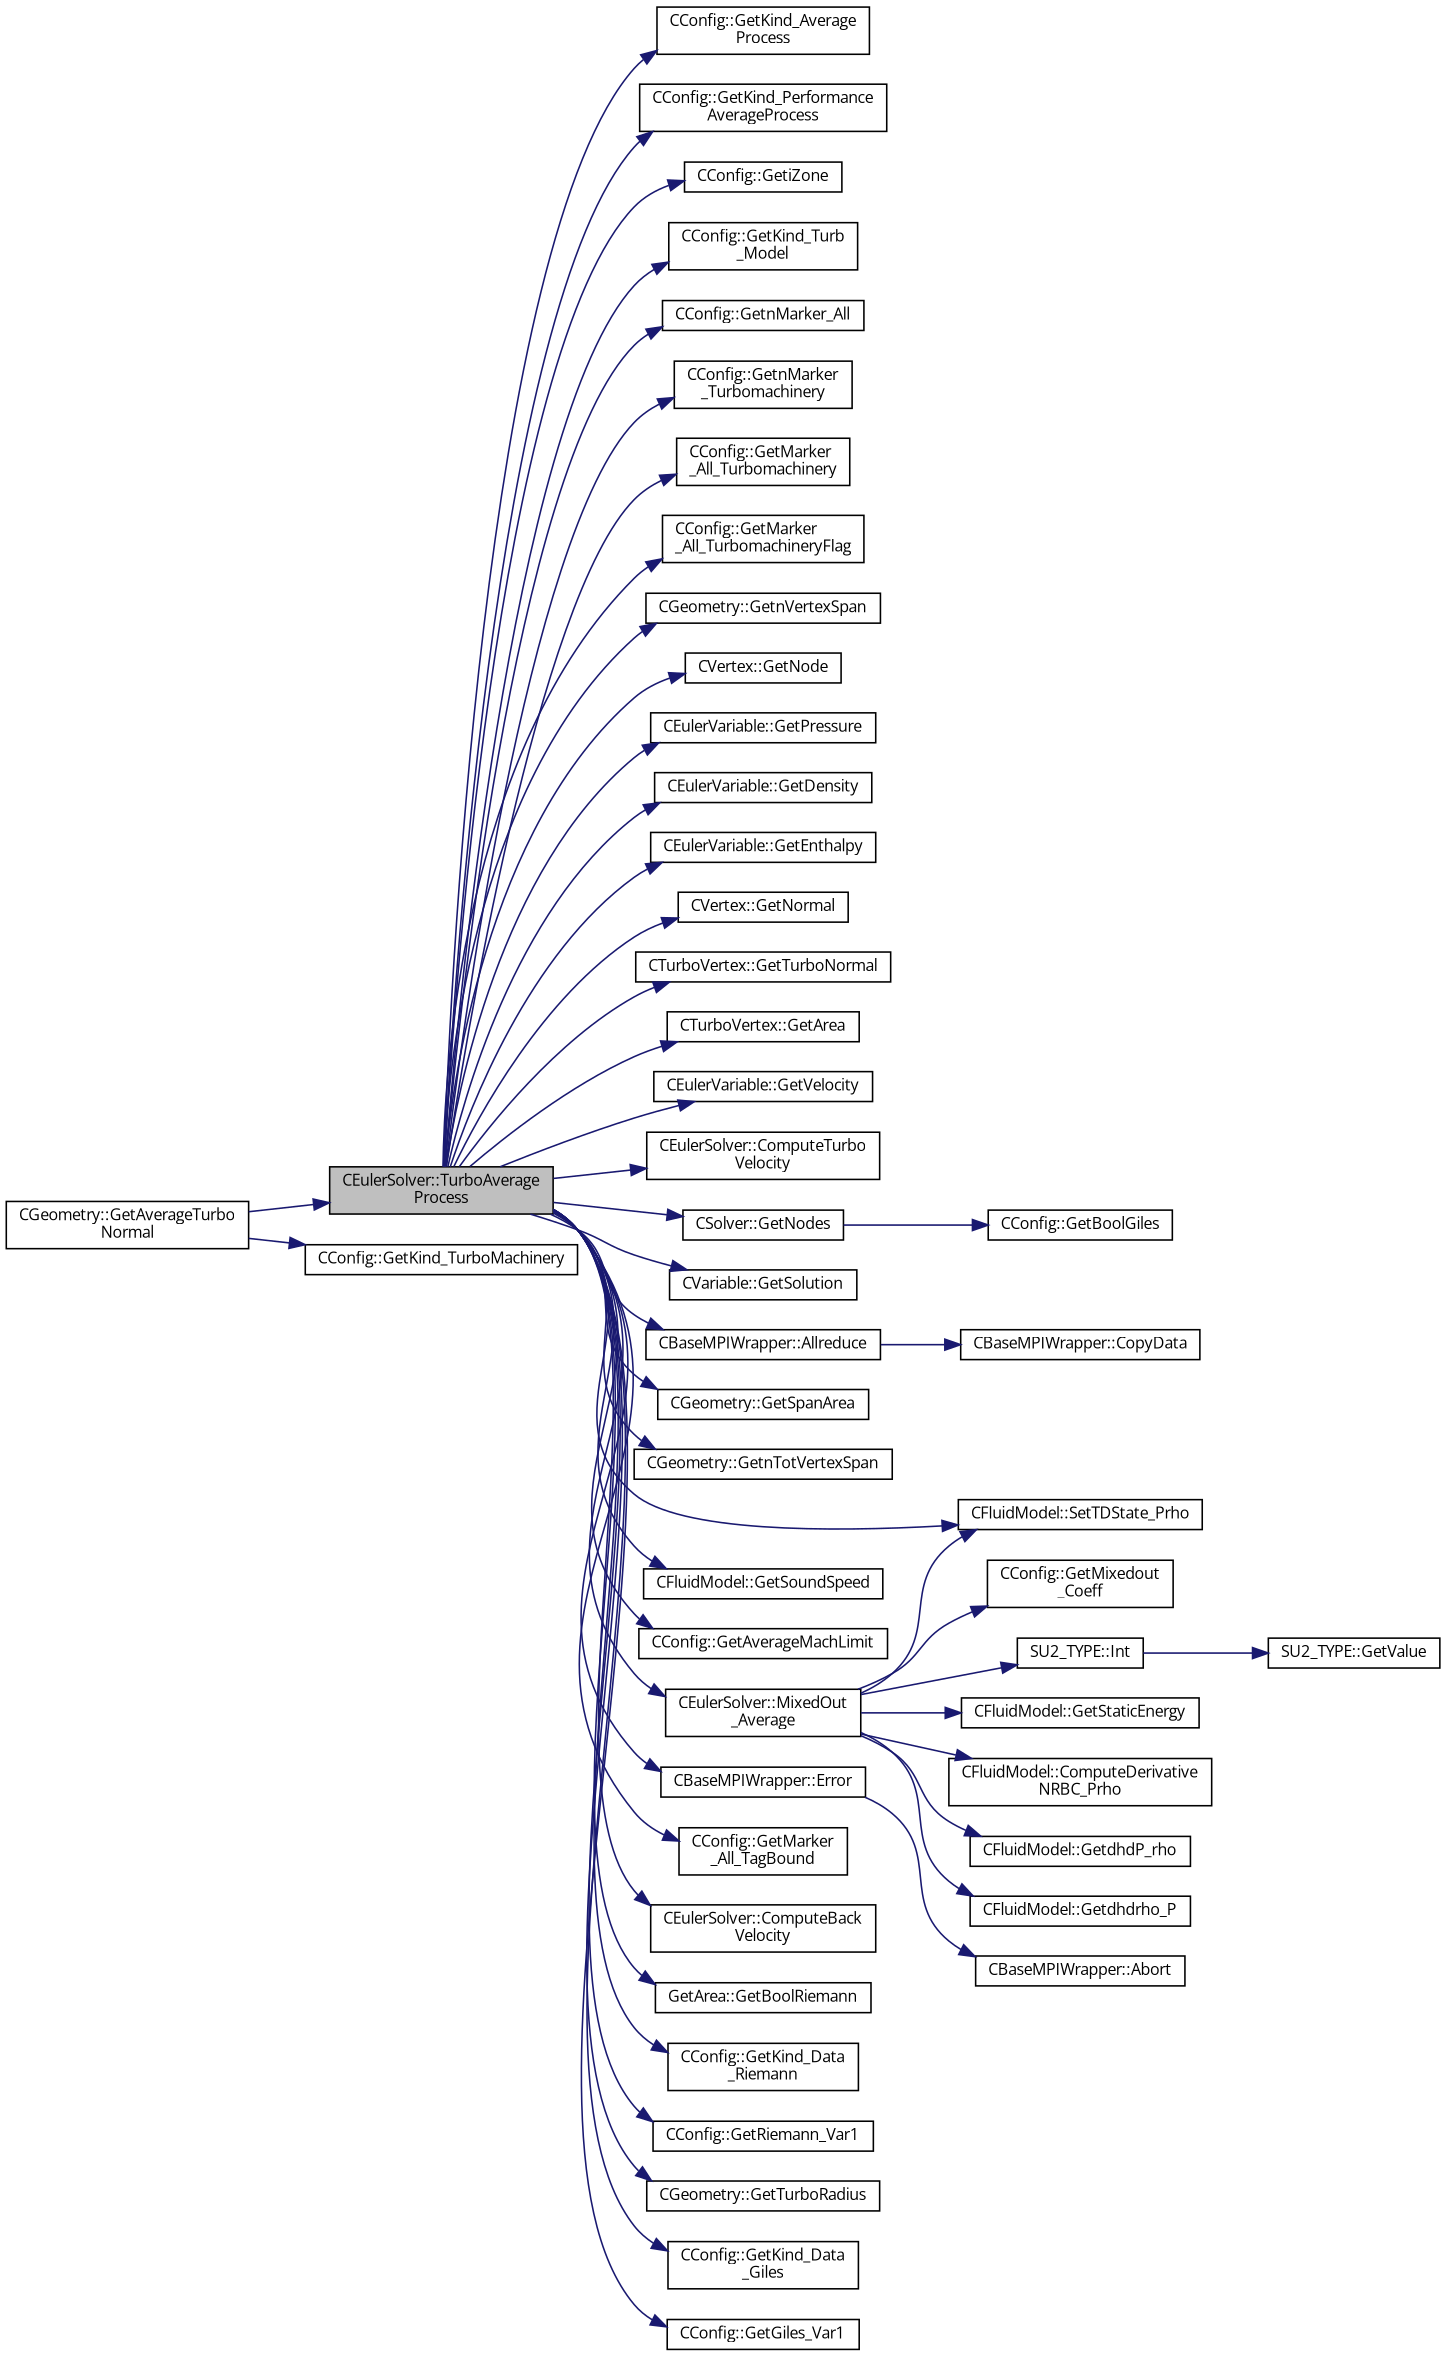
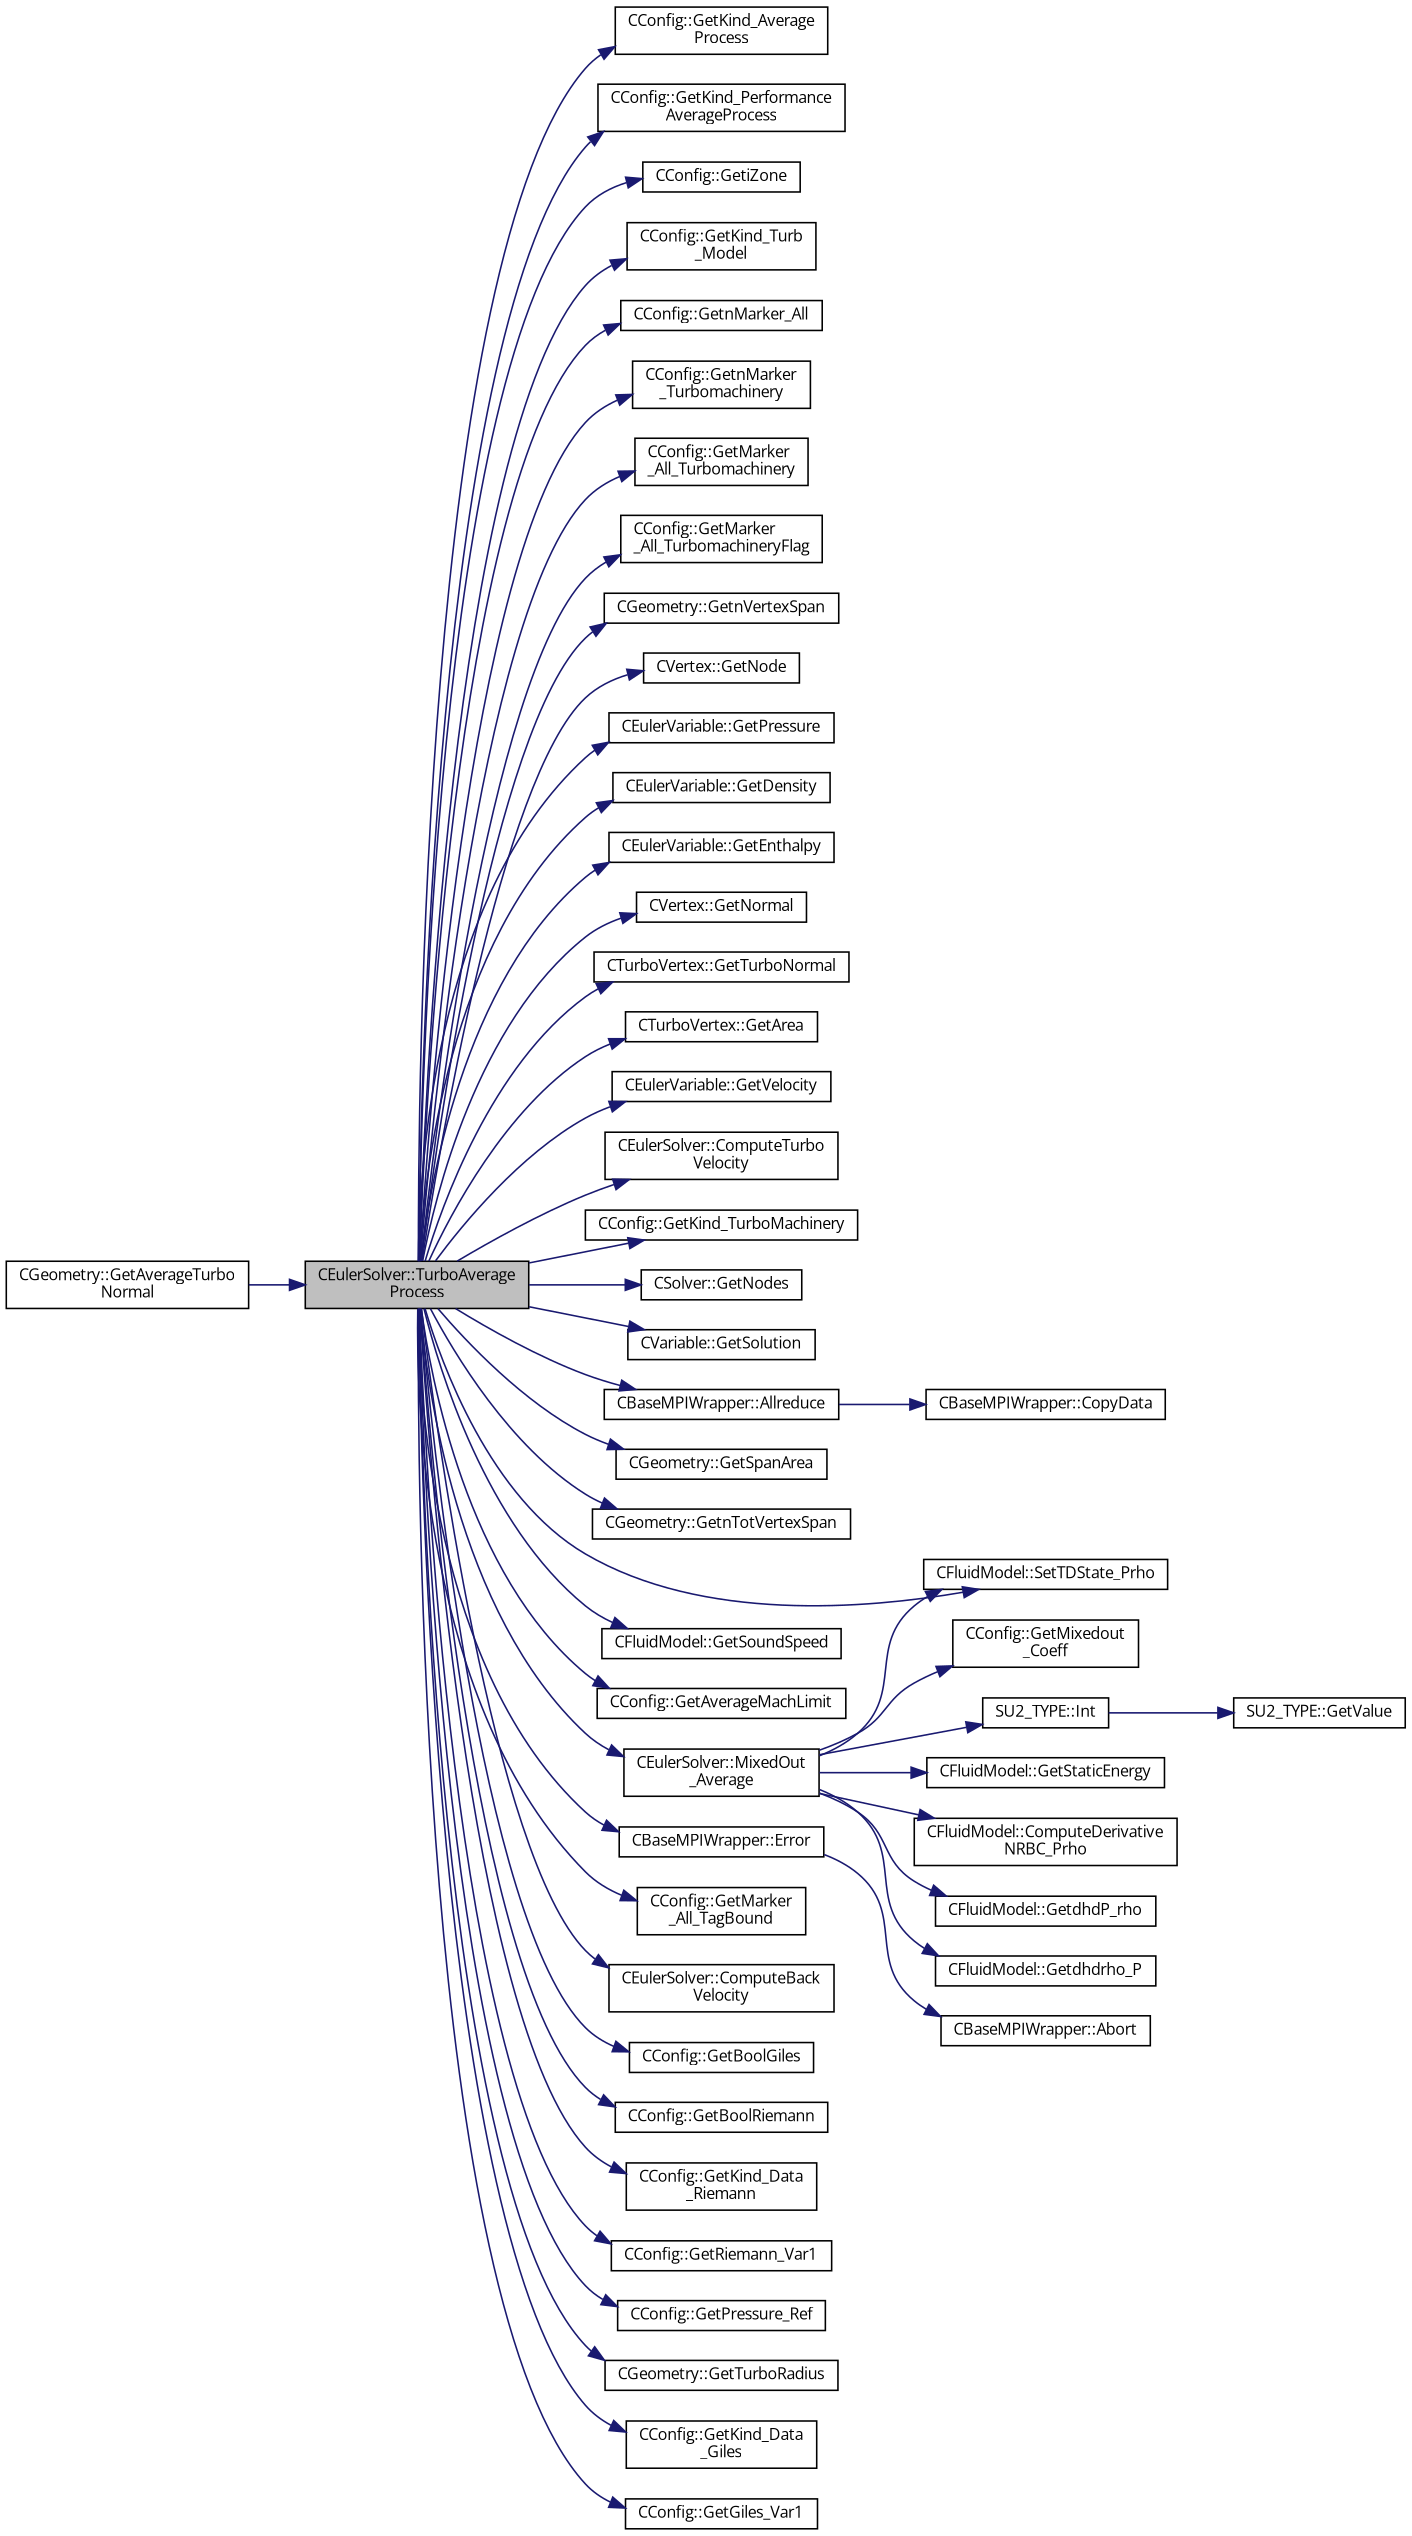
  digraph {
    fontname="Open Sans"
    rankdir=LR
    node [color=black fillcolor=white fontname="Open Sans" fontsize=10 shape=record style=filled]
    edge [color=midnightblue fontname="Open Sans" fontsize=10 labelfontname=Helvetica labelfontsize=10 style=solid]
    n1 [fillcolor=grey75 fontcolor=black height=0.2 label="CEulerSolver::TurboAverage\lProcess" width=0.4]
    n2 [height=0.2 label="CConfig::GetKind_Average\lProcess" width=0.4]
    n3 [height=0.2 label="CConfig::GetKind_Performance\lAverageProcess" width=0.4]
    n4 [height=0.2 label="CConfig::GetiZone" width=0.4]
    n5 [height=0.2 label="CConfig::GetKind_Turb\l_Model" width=0.4]
    n6 [height=0.2 label="CConfig::GetnMarker_All" width=0.4]
    n7 [height=0.2 label="CConfig::GetnMarker\l_Turbomachinery" width=0.4]
    n8 [height=0.2 label="CConfig::GetMarker\l_All_Turbomachinery" width=0.4]
    n9 [height=0.2 label="CConfig::GetMarker\l_All_TurbomachineryFlag" width=0.4]
    n10 [height=0.2 label="CGeometry::GetnVertexSpan" width=0.4]
    n11 [height=0.2 label="CVertex::GetNode" width=0.4]
    n12 [height=0.2 label="CEulerVariable::GetPressure" width=0.4]
    n13 [height=0.2 label="CEulerVariable::GetDensity" width=0.4]
    n14 [height=0.2 label="CEulerVariable::GetEnthalpy" width=0.4]
    n15 [height=0.2 label="CVertex::GetNormal" width=0.4]
    n16 [height=0.2 label="CTurboVertex::GetTurboNormal" width=0.4]
    n17 [height=0.2 label="CTurboVertex::GetArea" width=0.4]
    n18 [height=0.2 label="CEulerVariable::GetVelocity" width=0.4]
    n19 [height=0.2 label="CEulerSolver::ComputeTurbo\lVelocity" width=0.4]
    n20 [height=0.2 label="CConfig::GetKind_TurboMachinery" width=0.4]
    n21 [height=0.2 label="CSolver::GetNodes" width=0.4]
    n22 [height=0.2 label="CVariable::GetSolution" width=0.4]
    n23 [height=0.2 label="CBaseMPIWrapper::Allreduce" width=0.4]
    n24 [height=0.2 label="CGeometry::GetSpanArea" width=0.4]
    n25 [height=0.2 label="CGeometry::GetnTotVertexSpan" width=0.4]
    n26 [height=0.2 label="CFluidModel::SetTDState_Prho" width=0.4]
    n27 [height=0.2 label="CFluidModel::GetSoundSpeed" width=0.4]
    n28 [height=0.2 label="CConfig::GetAverageMachLimit" width=0.4]
    n29 [height=0.2 label="CEulerSolver::MixedOut\l_Average" width=0.4]
    n30 [height=0.2 label="CBaseMPIWrapper::Error" width=0.4]
    n31 [height=0.2 label="CConfig::GetMarker\l_All_TagBound" width=0.4]
    n32 [height=0.2 label="CEulerSolver::ComputeBack\lVelocity" width=0.4]
    n33 [height=0.2 label="CConfig::GetBoolGiles" width=0.4]
-   n34 [height=0.2 label="GetArea::GetBoolRiemann" width=0.4]
+   n34 [height=0.2 label="CConfig::GetBoolRiemann" width=0.4]
    n35 [height=0.2 label="CConfig::GetKind_Data\l_Riemann" width=0.4]
    n36 [height=0.2 label="CConfig::GetRiemann_Var1" width=0.4]
+   n37 [height=0.2 label="CConfig::GetPressure_Ref" width=0.4]
    n38 [height=0.2 label="CGeometry::GetTurboRadius" width=0.4]
    n39 [height=0.2 label="CConfig::GetKind_Data\l_Giles" width=0.4]
    n40 [height=0.2 label="CConfig::GetGiles_Var1" width=0.4]
    n41 [height=0.2 label="CBaseMPIWrapper::CopyData" width=0.4]
    n42 [height=0.2 label="CGeometry::GetAverageTurbo\lNormal" width=0.4]
    n43 [height=0.2 label="CConfig::GetMixedout\l_Coeff" width=0.4]
    n44 [height=0.2 label="SU2_TYPE::Int" width=0.4]
    n45 [height=0.2 label="CFluidModel::GetStaticEnergy" width=0.4]
    n46 [height=0.2 label="CFluidModel::ComputeDerivative\lNRBC_Prho" width=0.4]
    n47 [height=0.2 label="CFluidModel::GetdhdP_rho" width=0.4]
    n48 [height=0.2 label="CFluidModel::Getdhdrho_P" width=0.4]
    n49 [height=0.2 label="CBaseMPIWrapper::Abort" width=0.4]
    n50 [height=0.2 label="SU2_TYPE::GetValue" width=0.4]
    n1 -> n2
    n1 -> n3
    n1 -> n4
    n1 -> n5
    n1 -> n6
    n1 -> n7
    n1 -> n8
    n1 -> n9
    n1 -> n10
    n1 -> n11
    n1 -> n12
    n1 -> n13
    n1 -> n14
    n1 -> n15
    n1 -> n16
    n1 -> n17
    n1 -> n18
    n1 -> n19
-   n42 -> n20
+   n1 -> n20
    n1 -> n21
    n1 -> n22
    n1 -> n23
    n1 -> n24
    n1 -> n25
    n1 -> n26
    n1 -> n27
    n1 -> n28
    n1 -> n29
    n1 -> n30
    n1 -> n31
    n1 -> n32
-   n21 -> n33
+   n1 -> n33
    n1 -> n34
    n1 -> n35
    n1 -> n36
+   n1 -> n37
    n1 -> n38
    n1 -> n39
    n1 -> n40
    n23 -> n41
    n29 -> n26
    n29 -> n43
    n29 -> n44
    n29 -> n45
    n29 -> n46
    n29 -> n47
    n29 -> n48
    n30 -> n49
    n42 -> n1
    n44 -> n50
  }
